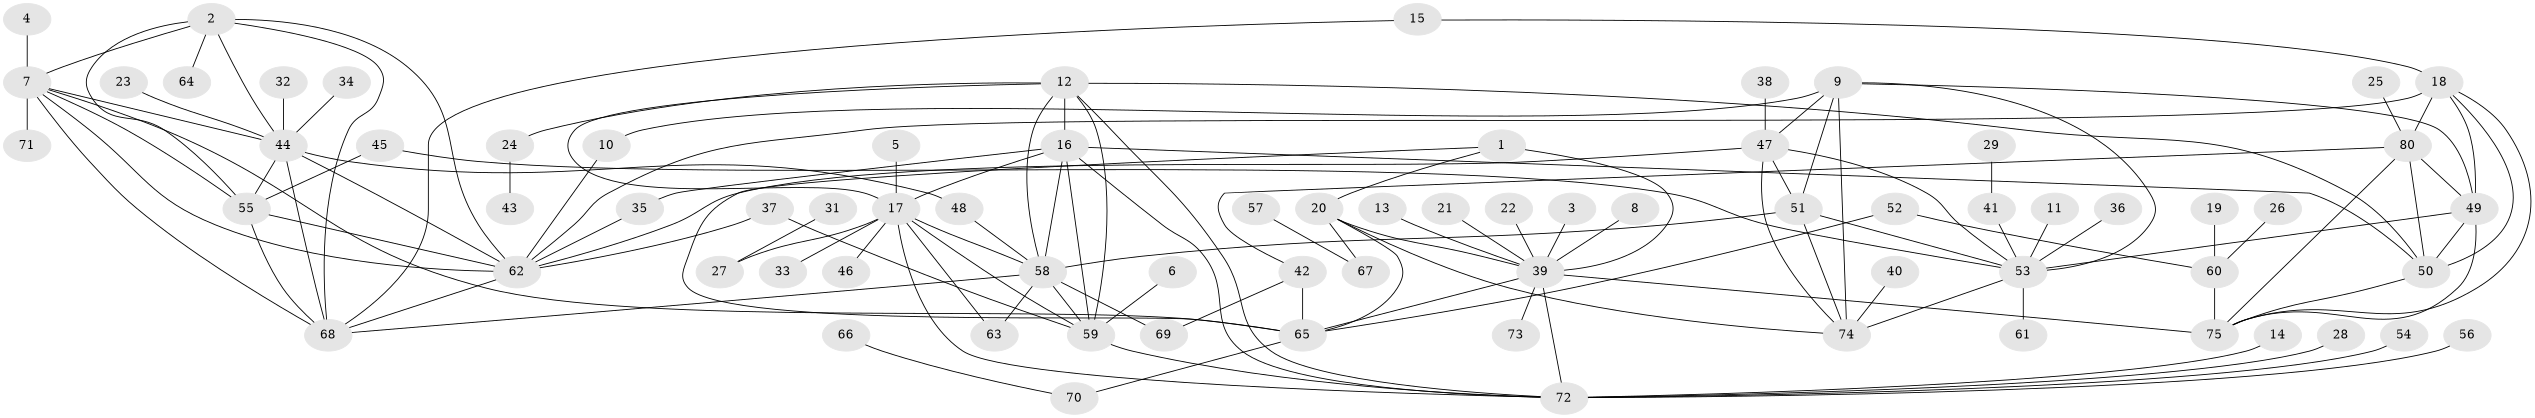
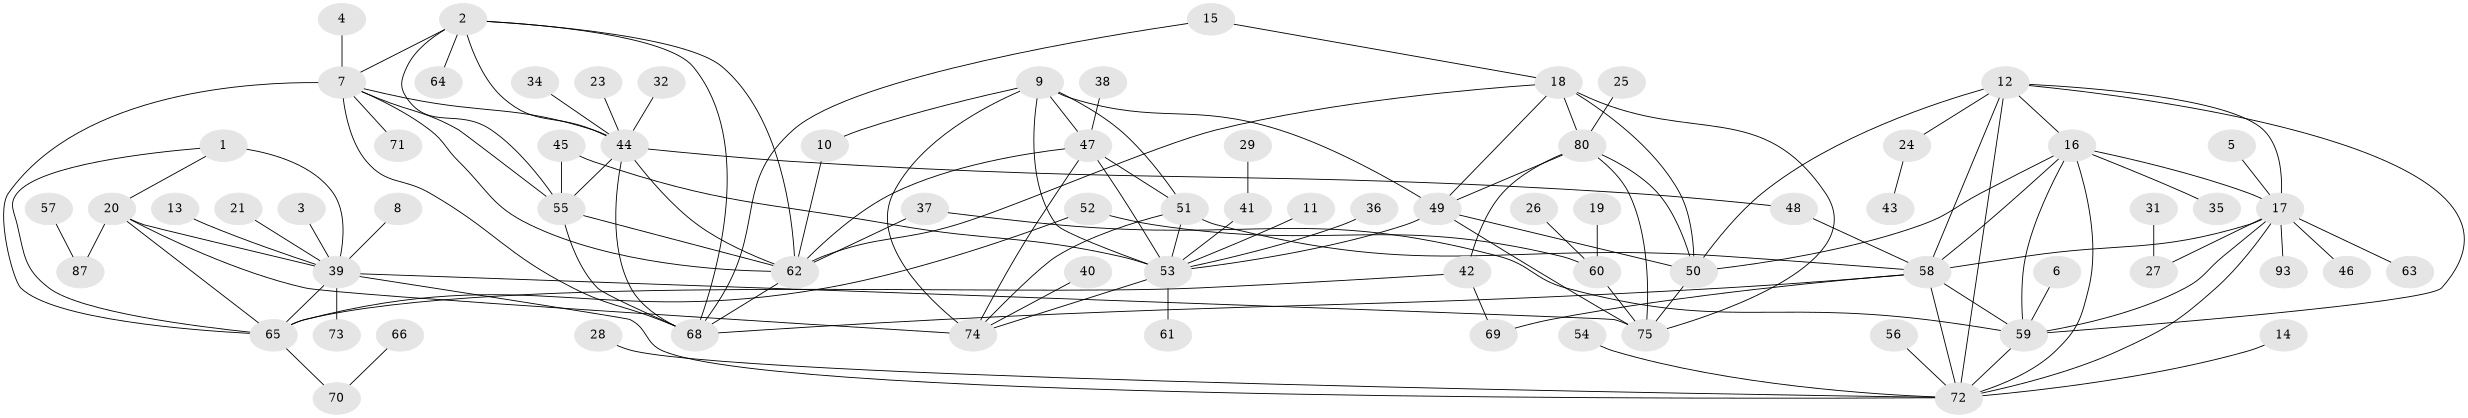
  graph {
    node [color=gray90 style=filled]
    edge [weight=1.0]
    1
    20
    39
    65
    74
-   67
+   67 [label=87]
    72
    75
    73
    70
    2
    7
    44
    55
    62
    64
    68
    71
    48
    3
    4
    5
    17
    59
    58
    27
-   33
+   33 [label=93]
    46
    63
    6
    8
    9
    10
    47
    49
    51
    53
    50
    61
    11
    12
    16
    24
    35
    43
    69
    13
    14
    15
    18
    n51 [label=80]
    42
    19
    60
    21
-   22
    23
    25
    26
    28
    29
    41
    31
    32
    34
    36
    37
    38
    40
    45
    52
    54
    56
    57
    66
    1 -- 20 [weight=2.0]
    1 -- 39 [weight=4.0]
    1 -- 65 [weight=2.0]
    20 -- 39 [weight=2.0]
    20 -- 65
    20 -- 74
    20 -- 67
    39 -- 65 [weight=2.0]
    39 -- 72
    39 -- 75
    39 -- 73
    65 -- 70
    2 -- 7
    2 -- 44
    2 -- 55
    2 -- 62
    2 -- 64
    2 -- 68
    7 -- 65
    7 -- 44
    7 -- 55
    7 -- 62
    7 -- 68
    7 -- 71
    44 -- 55
    44 -- 62
    44 -- 68
    44 -- 48
    55 -- 62
    55 -- 68
    62 -- 68
    48 -- 58
    3 -- 39
    4 -- 7
    5 -- 17
    17 -- 72
    17 -- 59
    17 -- 58
    17 -- 27
    17 -- 33
    17 -- 46
    17 -- 63
    59 -- 72
-   58 -- 63
+   58 -- 72
    58 -- 68
    58 -- 59
    58 -- 69
    6 -- 59
    8 -- 39
    9 -- 74 [weight=2.0]
    9 -- 10
    9 -- 47 [weight=2.0]
    9 -- 49
    9 -- 51 [weight=2.0]
    9 -- 53 [weight=2.0]
    10 -- 62
    47 -- 74
    47 -- 62
    47 -- 51
    47 -- 53
    49 -- 75
    49 -- 53
    49 -- 50
    51 -- 74
    51 -- 58
    51 -- 53
    53 -- 74
    53 -- 61
    50 -- 75
    11 -- 53
    12 -- 72
    12 -- 17
    12 -- 59
    12 -- 58
    12 -- 50
    12 -- 16
    12 -- 24
    16 -- 72
    16 -- 17
    16 -- 59
    16 -- 58
    16 -- 50
    16 -- 35
    24 -- 43
-   35 -- 62
    13 -- 39
    14 -- 72
    15 -- 68
    15 -- 18
    18 -- 75
    18 -- 62
    18 -- 49
    18 -- 50
    18 -- n51 [weight=2.0]
    n51 -- 75 [weight=2.0]
    n51 -- 49 [weight=2.0]
    n51 -- 50 [weight=2.0]
    n51 -- 42
    42 -- 65
    42 -- 69
    19 -- 60
    60 -- 75
    21 -- 39
-   22 -- 39
    23 -- 44
    25 -- n51
    26 -- 60
    28 -- 72
    29 -- 41
    41 -- 53
    31 -- 27
    32 -- 44
    34 -- 44
    36 -- 53
    37 -- 62
    37 -- 59
    38 -- 47
    40 -- 74
    45 -- 55
    45 -- 53
    52 -- 65
    52 -- 60
    54 -- 72
    56 -- 72
    57 -- 67
    66 -- 70
  }
